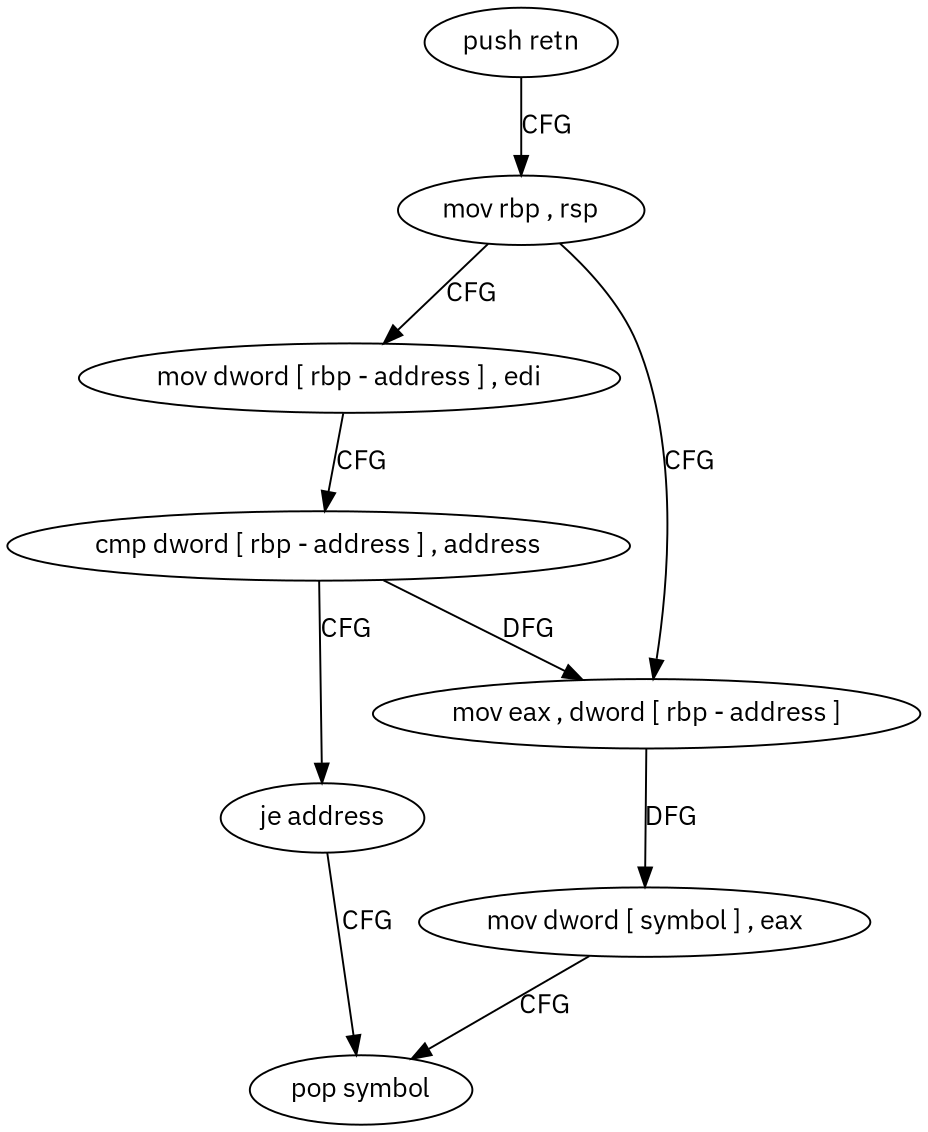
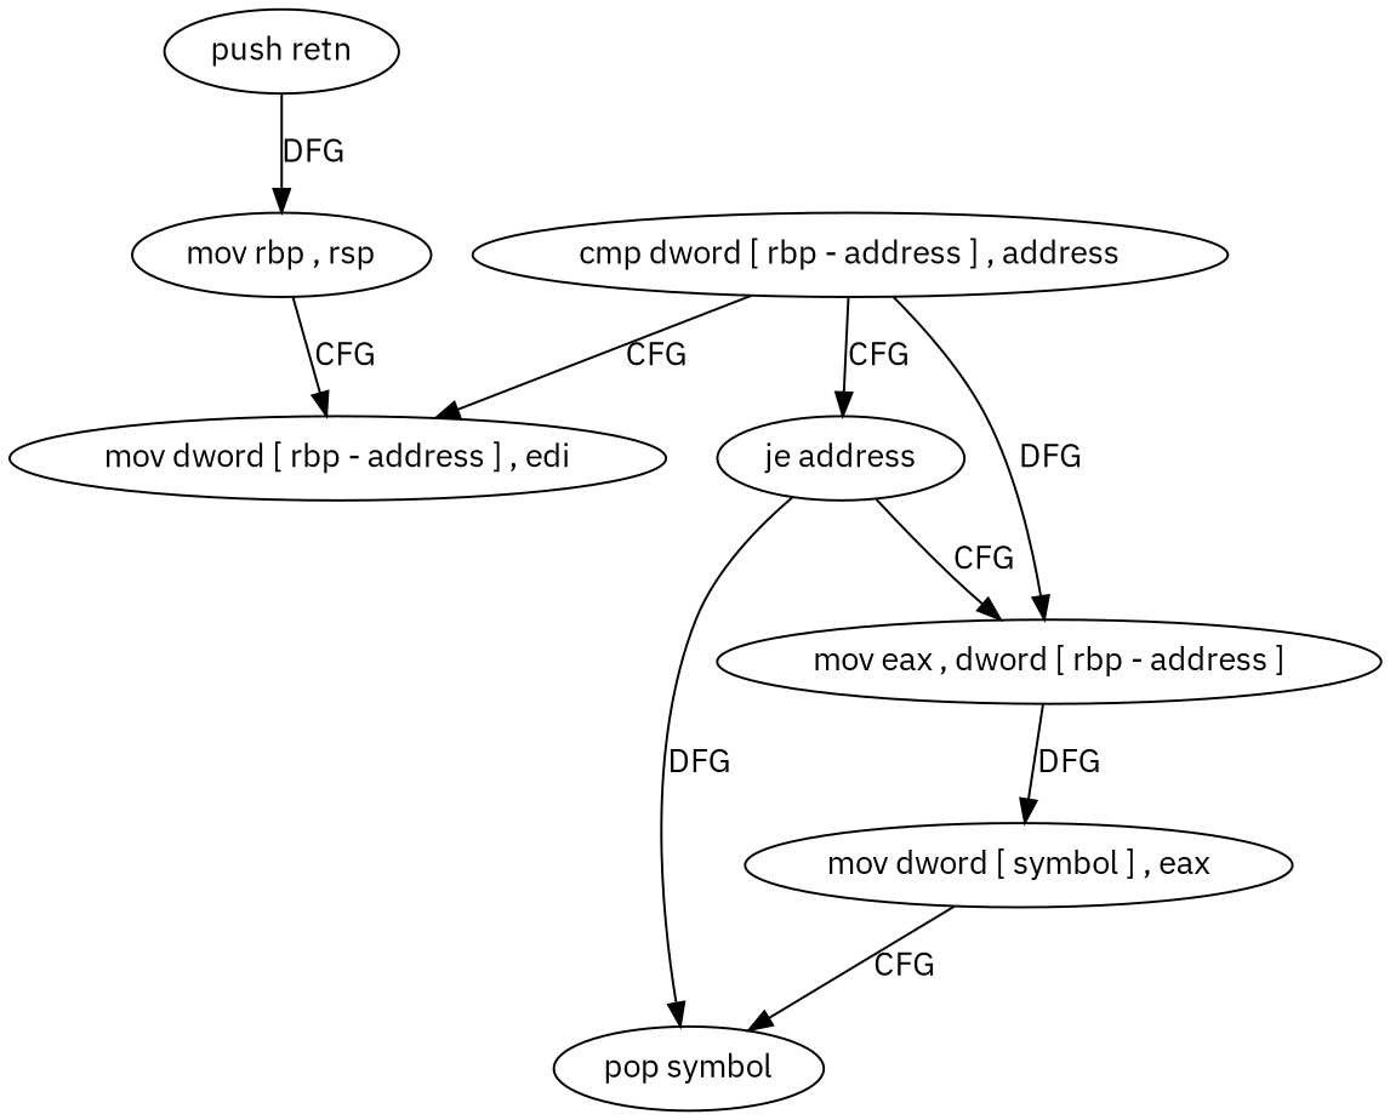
  digraph {
    fontname="IBM Plex Sans"
    node [fontname="IBM Plex Sans"]
    edge [fontname="IBM Plex Sans"]
    n1 [label="push retn"]
    n2 [label="mov rbp , rsp"]
    n3 [label="mov dword [ rbp - address ] , edi"]
    n4 [label="cmp dword [ rbp - address ] , address"]
    n5 [label="je address"]
    n6 [label="mov eax , dword [ rbp - address ]"]
    n7 [label="pop symbol"]
    n8 [label="mov dword [ symbol ] , eax"]
-   n1 -> n2 [label=CFG]
+   n1 -> n2 [label=DFG]
    n2 -> n3 [label=CFG]
-   n3 -> n4 [label=CFG]
+   n4 -> n3 [label=CFG]
    n4 -> n5 [label=CFG]
    n4 -> n6 [label=DFG]
-   n2 -> n6 [label=CFG]
-   n5 -> n7 [label=CFG]
+   n5 -> n6 [label=CFG]
+   n5 -> n7 [label=DFG]
    n6 -> n8 [label=DFG]
    n8 -> n7 [label=CFG]
  }
